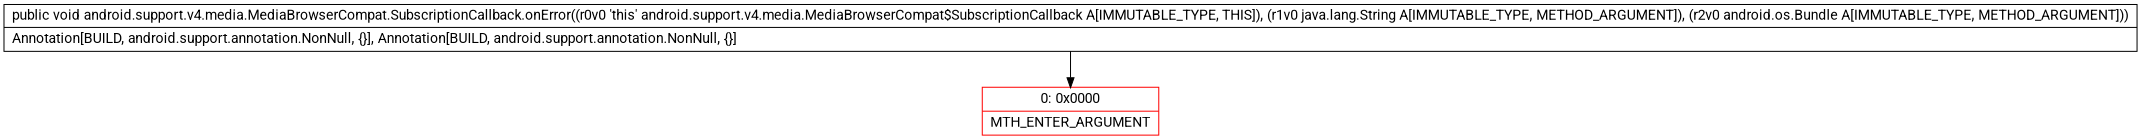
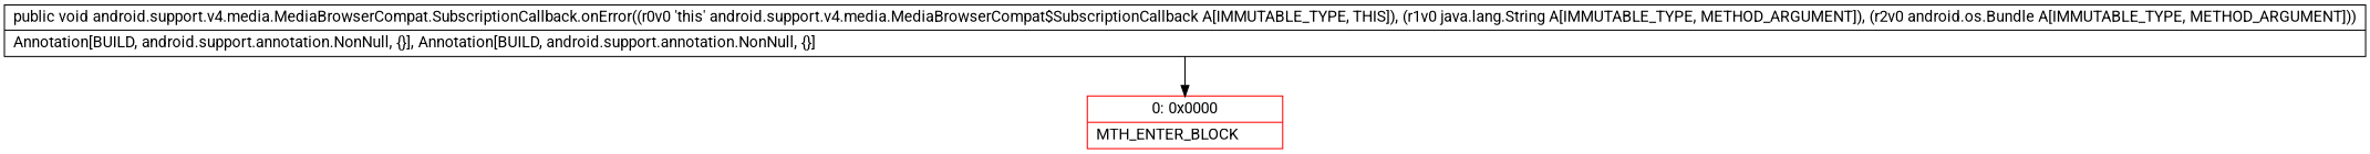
  digraph {
    fontname=Roboto
    node [shape=record fontname=Roboto]
-   n1 [color=red label="{0\:\ 0x0000|MTH_ENTER_ARGUMENT\l}"]
+   n1 [color=red label="{0\:\ 0x0000|MTH_ENTER_BLOCK\l}"]
    n2 [label="{public void android.support.v4.media.MediaBrowserCompat.SubscriptionCallback.onError((r0v0 'this' android.support.v4.media.MediaBrowserCompat$SubscriptionCallback A[IMMUTABLE_TYPE, THIS]), (r1v0 java.lang.String A[IMMUTABLE_TYPE, METHOD_ARGUMENT]), (r2v0 android.os.Bundle A[IMMUTABLE_TYPE, METHOD_ARGUMENT]))  | Annotation[BUILD, android.support.annotation.NonNull, \{\}], Annotation[BUILD, android.support.annotation.NonNull, \{\}]\l}"]
    subgraph cluster_1 {
      label="R(0)"
    }
    n2 -> n1 [fontname=Roboto]
  }
